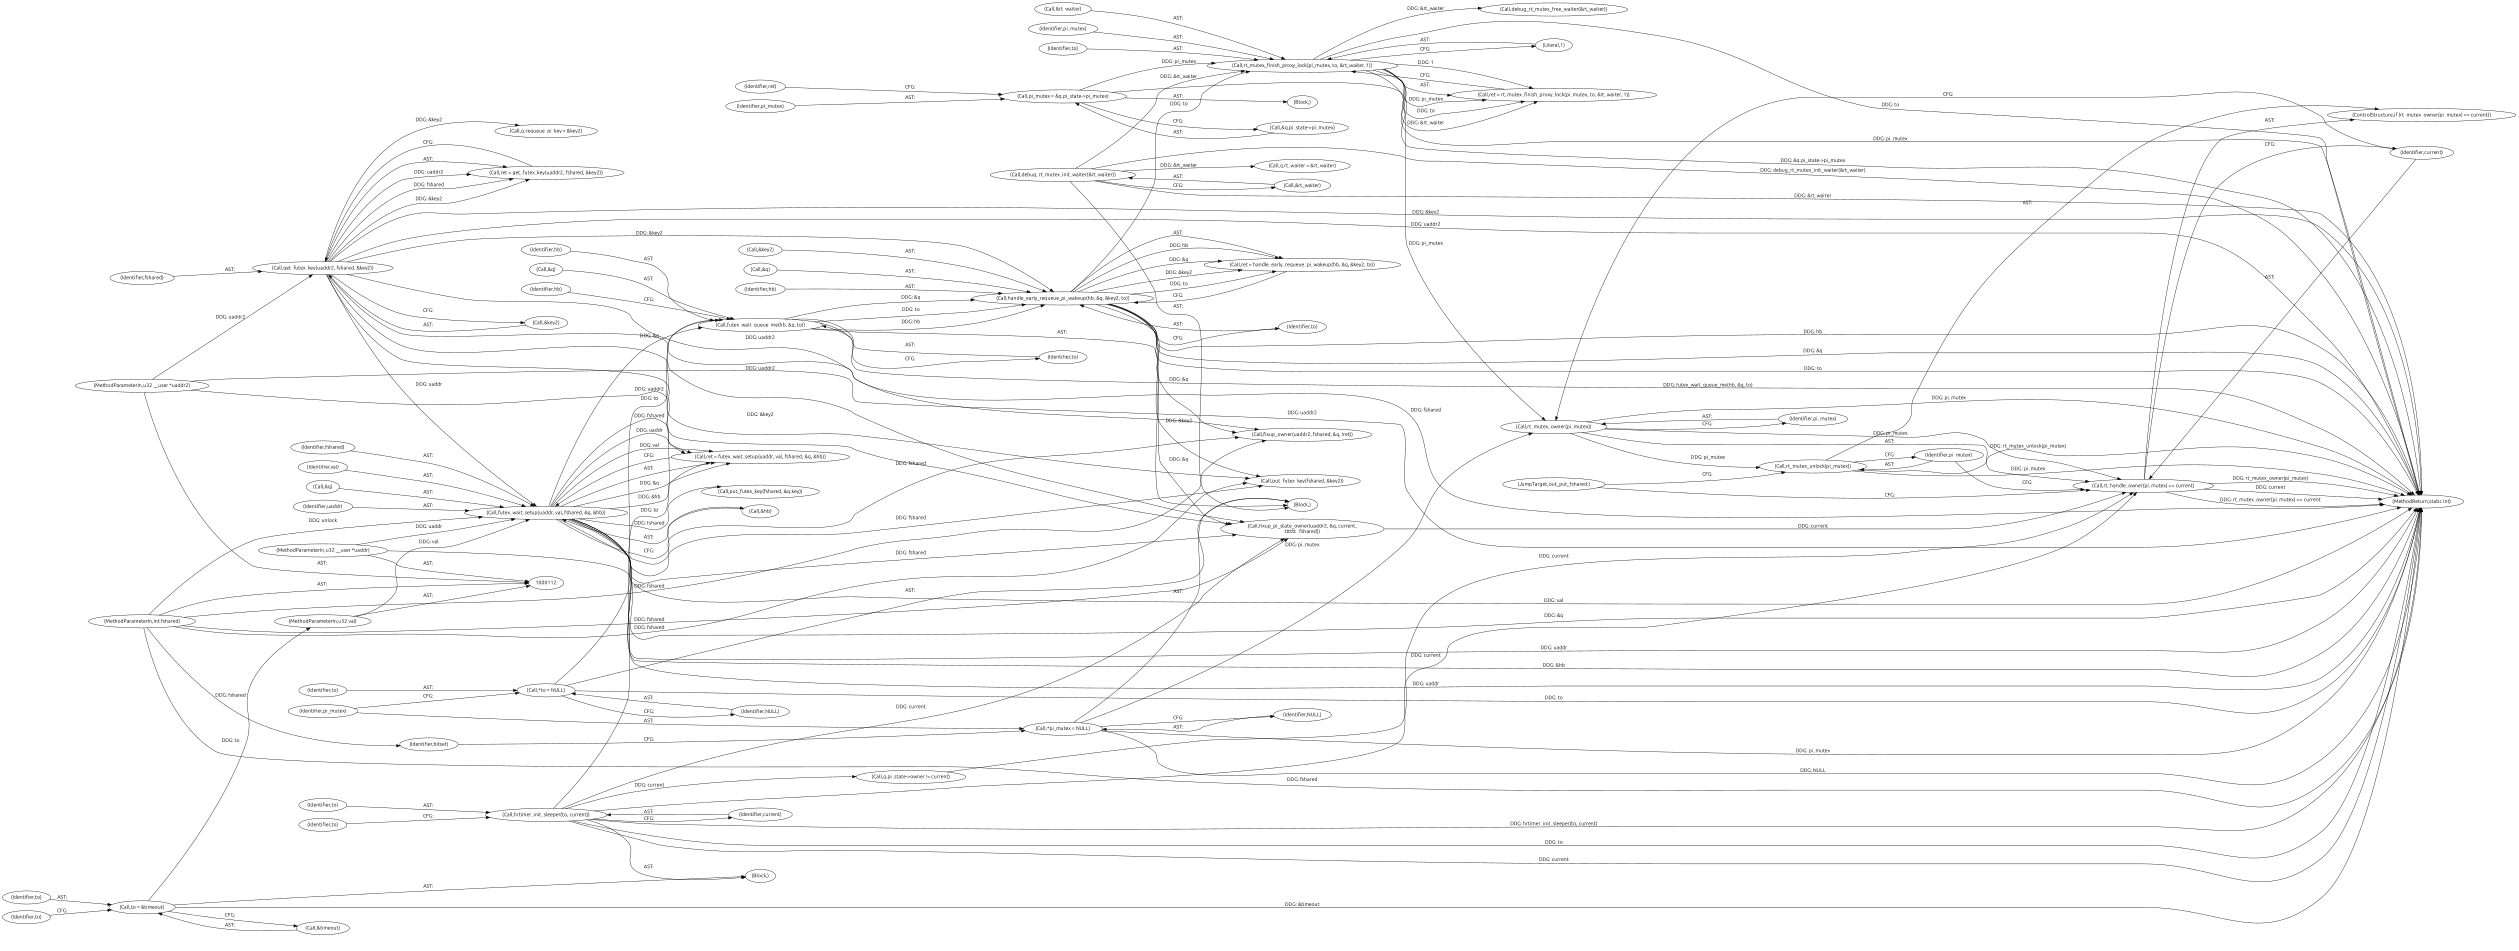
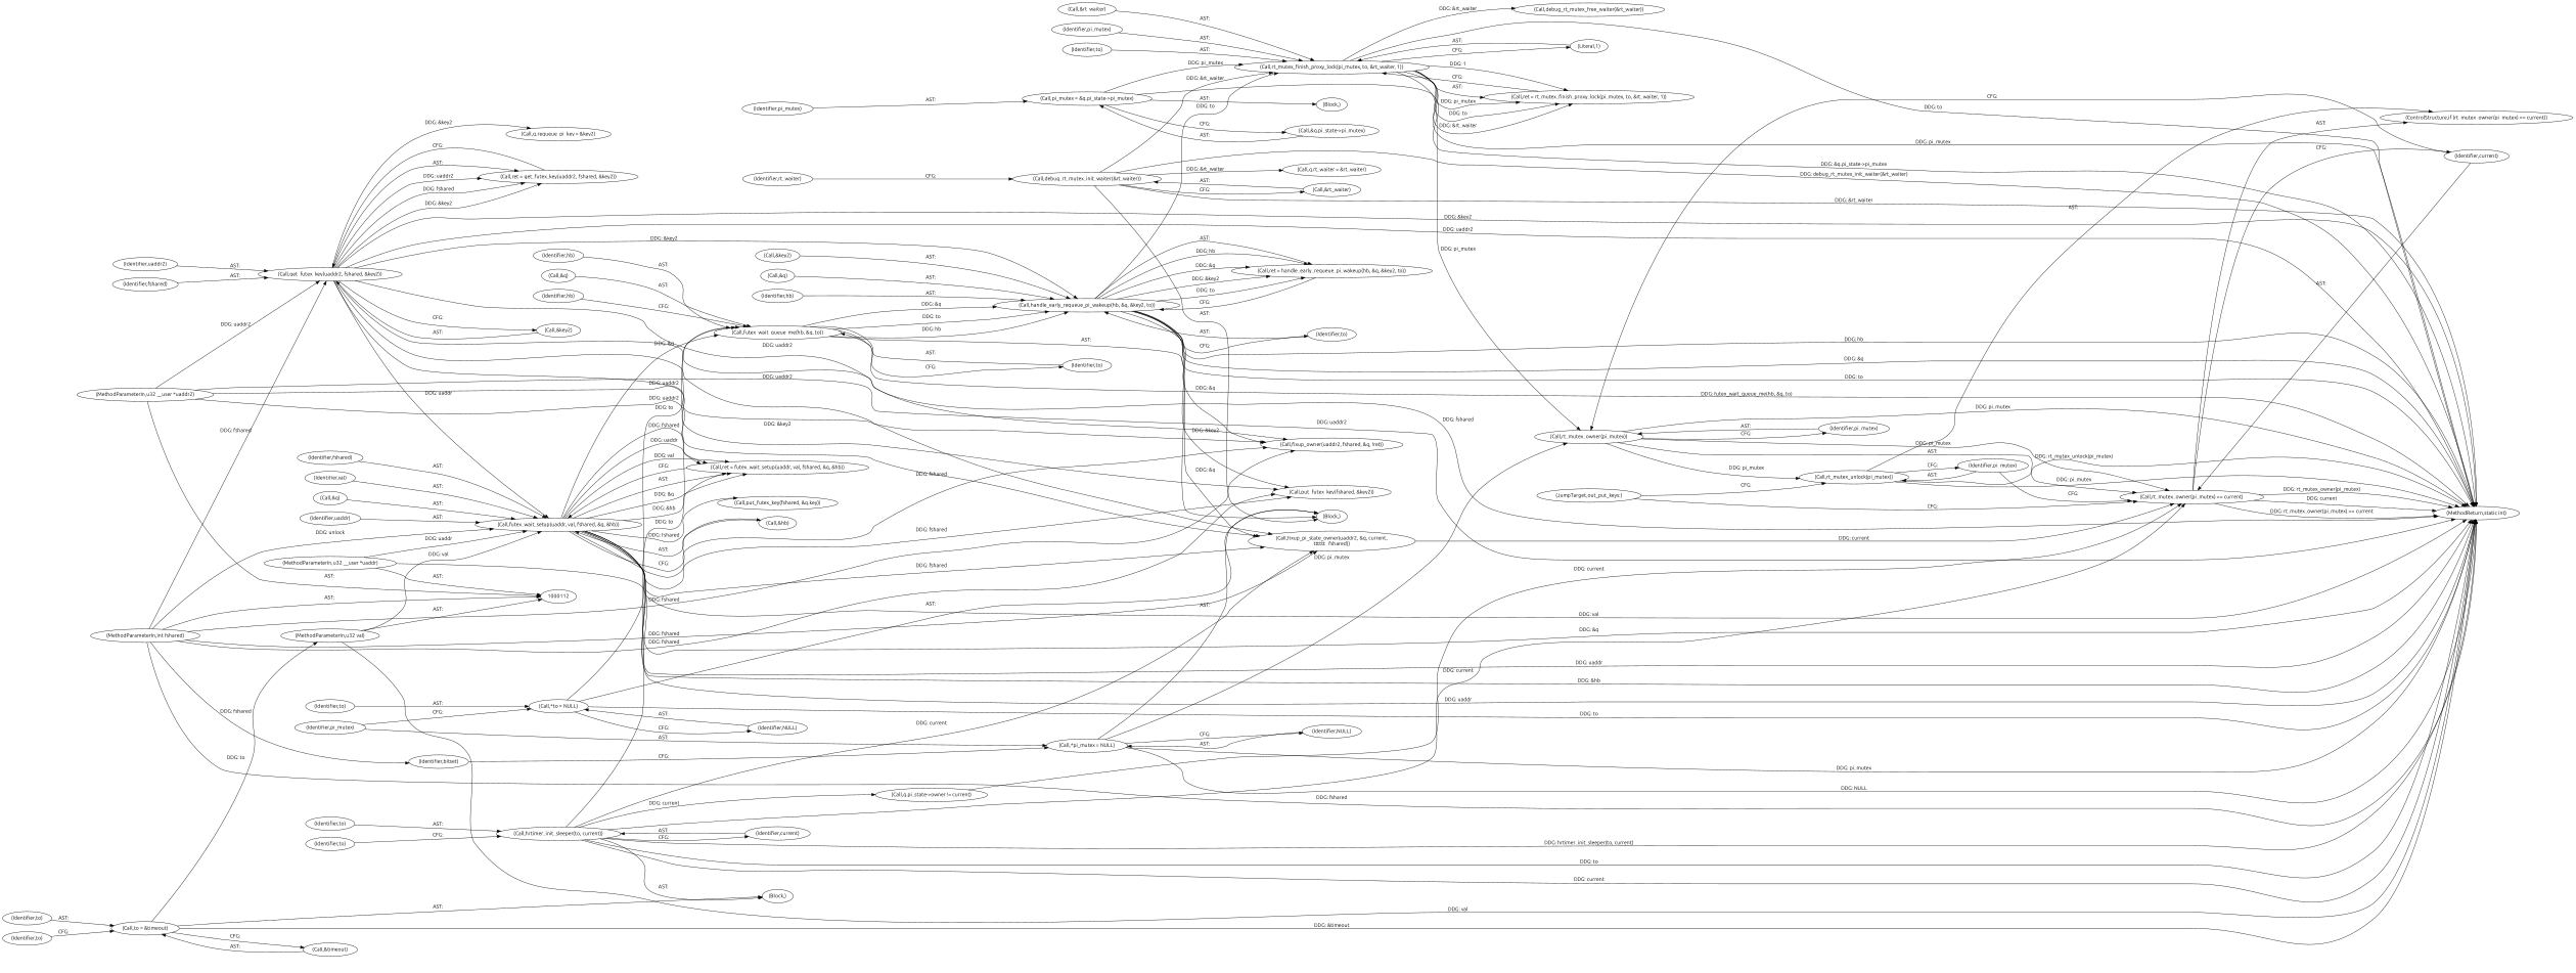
  digraph {
    fontname=Ubuntu
    rankdir=LR
    node [fontname=Ubuntu]
    edge [fontname=Ubuntu]
    n1 [label="(Call,rt_mutex_owner(pi_mutex))"]
-   n2 [label="(Call,rt_handle_owner(pi_mutex) == current)"]
+   n2 [label="(Call,rt_mutex_owner(pi_mutex) == current)"]
    n3 [label="(Call,rt_mutex_unlock(pi_mutex))"]
    n4 [label="(Identifier,pi_mutex)"]
    n5 [label="(MethodReturn,static int)"]
    n6 [label="(Identifier,current)"]
    n7 [label="(ControlStructure,if (rt_mutex_owner(pi_mutex) == current))"]
    n8 [label="(Identifier,pi_mutex)"]
    n9 [label="(Call,rt_mutex_finish_proxy_lock(pi_mutex, to, &rt_waiter, 1))"]
    n10 [label="(Literal,1)"]
    n11 [label="(Call,ret = rt_mutex_finish_proxy_lock(pi_mutex, to, &rt_waiter, 1))"]
    n12 [label="(Call,debug_rt_mutex_free_waiter(&rt_waiter))"]
    n13 [label="(Call,pi_mutex = &q.pi_state->pi_mutex)"]
    n14 [label="(Block,)"]
    n15 [label="(Call,&q.pi_state->pi_mutex)"]
    n16 [label="(Call,handle_early_requeue_pi_wakeup(hb, &q, &key2, to))"]
    n17 [label="(Call,fixup_owner(uaddr2, fshared, &q, !ret))"]
    n18 [label="(Identifier,to)"]
    n19 [label="(Call,ret = handle_early_requeue_pi_wakeup(hb, &q, &key2, to))"]
    n20 [label="(Call,fixup_pi_state_owner(uaddr2, &q, current,\n\t\t\t\t\t\t   fshared))"]
    n21 [label="(Call,put_futex_key(fshared, &key2))"]
    n22 [label="(Call,futex_wait_queue_me(hb, &q, to))"]
    n23 [label="(Block,)"]
    n24 [label="(Identifier,to)"]
    n25 [label="(Call,futex_wait_setup(uaddr, val, fshared, &q, &hb))"]
    n26 [label="(Call,put_futex_key(fshared, &q.key))"]
    n27 [label="(Call,&hb)"]
    n28 [label="(Call,ret = futex_wait_setup(uaddr, val, fshared, &q, &hb))"]
    n29 [label="(MethodParameterIn,u32 __user *uaddr)"]
    1000112
    n31 [label="(MethodParameterIn,u32 val)"]
    n32 [label="(Call,get_futex_key(uaddr2, fshared, &key2))"]
    n33 [label="(Call,&key2)"]
    n34 [label="(Call,q.requeue_pi_key = &key2)"]
    n35 [label="(Call,ret = get_futex_key(uaddr2, fshared, &key2))"]
    n36 [label="(MethodParameterIn,u32 __user *uaddr2)"]
    n37 [label="(MethodParameterIn,int fshared)"]
    n38 [label="(Identifier,bitset)"]
    n39 [label="(Call,hrtimer_init_sleeper(to, current))"]
    n40 [label="(Identifier,current)"]
    n41 [label="(Call,q.pi_state->owner != current)"]
    n42 [label="(Block,)"]
    n43 [label="(Call,to = &timeout)"]
    n44 [label="(Call,&timeout)"]
    n45 [label="(Call,*to = NULL)"]
    n46 [label="(Identifier,NULL)"]
    n47 [label="(Call,debug_rt_mutex_init_waiter(&rt_waiter))"]
    n48 [label="(Call,q.rt_waiter = &rt_waiter)"]
    n49 [label="(Call,&rt_waiter)"]
    n50 [label="(Call,*pi_mutex = NULL)"]
    n51 [label="(Identifier,NULL)"]
-   n52 [label="(JumpTarget,out_put_fshared:)"]
+   n52 [label="(JumpTarget,out_put_keys:)"]
    n53 [label="(Call,&q)"]
    n54 [label="(Call,&key2)"]
    n55 [label="(Identifier,uaddr)"]
    n56 [label="(Call,&rt_waiter)"]
+   n57 [label="(Identifier,uaddr2)"]
    n58 [label="(Identifier,hb)"]
+   n59 [label="(Identifier,rt_waiter)"]
    n60 [label="(Identifier,fshared)"]
    n61 [label="(Identifier,val)"]
    n62 [label="(Identifier,to)"]
    n63 [label="(Identifier,to)"]
    n64 [label="(Identifier,pi_mutex)"]
    n65 [label="(Identifier,to)"]
    n66 [label="(Call,&q)"]
    n67 [label="(Identifier,to)"]
    n68 [label="(Identifier,pi_mutex)"]
    n69 [label="(Identifier,fshared)"]
    n70 [label="(Call,&q)"]
    n71 [label="(Identifier,hb)"]
    n72 [label="(Identifier,to)"]
    n73 [label="(Identifier,to)"]
-   n74 [label="(Identifier,ret)"]
    n75 [label="(Identifier,pi_mutex)"]
    n76 [label="(Identifier,hb)"]
    n1 -> n2 [label="AST: "]
    n1 -> n2 [label="DDG: pi_mutex"]
    n1 -> n3 [label="DDG: pi_mutex"]
    n1 -> n4 [label="CFG: "]
    n1 -> n5 [label="DDG: pi_mutex"]
    n2 -> n5 [label="DDG: current"]
    n2 -> n5 [label="DDG: rt_mutex_owner(pi_mutex) == current"]
    n2 -> n5 [label="DDG: rt_mutex_owner(pi_mutex)"]
    n2 -> n6 [label="CFG: "]
    n2 -> n7 [label="AST: "]
    n3 -> n5 [label="DDG: rt_mutex_unlock(pi_mutex)"]
    n3 -> n5 [label="DDG: pi_mutex"]
    n3 -> n7 [label="AST: "]
    n3 -> n8 [label="CFG: "]
    n4 -> n1 [label="AST: "]
    n6 -> n1 [label="CFG: "]
    n6 -> n2 [label="AST: "]
    n8 -> n2 [label="CFG: "]
    n8 -> n3 [label="AST: "]
    n9 -> n1 [label="DDG: pi_mutex"]
    n9 -> n5 [label="DDG: pi_mutex"]
    n9 -> n5 [label="DDG: to"]
    n9 -> n10 [label="CFG: "]
    n9 -> n11 [label="AST: "]
    n9 -> n11 [label="DDG: pi_mutex"]
    n9 -> n11 [label="DDG: to"]
    n9 -> n11 [label="DDG: &rt_waiter"]
    n9 -> n11 [label="DDG: 1"]
    n9 -> n12 [label="DDG: &rt_waiter"]
    n10 -> n9 [label="AST: "]
    n11 -> n9 [label="CFG: "]
    n13 -> n5 [label="DDG: &q.pi_state->pi_mutex"]
    n13 -> n9 [label="DDG: pi_mutex"]
    n13 -> n14 [label="AST: "]
    n13 -> n15 [label="CFG: "]
    n15 -> n13 [label="AST: "]
    n16 -> n5 [label="DDG: hb"]
    n16 -> n5 [label="DDG: &q"]
    n16 -> n5 [label="DDG: to"]
    n16 -> n9 [label="DDG: to"]
    n16 -> n17 [label="DDG: &q"]
    n16 -> n18 [label="CFG: "]
    n16 -> n19 [label="AST: "]
    n16 -> n19 [label="DDG: hb"]
    n16 -> n19 [label="DDG: &q"]
    n16 -> n19 [label="DDG: &key2"]
    n16 -> n19 [label="DDG: to"]
    n16 -> n20 [label="DDG: &q"]
    n16 -> n21 [label="DDG: &key2"]
    n18 -> n16 [label="AST: "]
    n19 -> n16 [label="CFG: "]
    n20 -> n2 [label="DDG: current"]
    n22 -> n5 [label="DDG: futex_wait_queue_me(hb, &q, to)"]
    n22 -> n16 [label="DDG: hb"]
    n22 -> n16 [label="DDG: &q"]
    n22 -> n16 [label="DDG: to"]
    n22 -> n23 [label="AST: "]
    n22 -> n24 [label="CFG: "]
    n24 -> n22 [label="AST: "]
    n25 -> n5 [label="DDG: uaddr"]
    n25 -> n5 [label="DDG: &hb"]
    n25 -> n5 [label="DDG: val"]
    n25 -> n5 [label="DDG: &q"]
    n25 -> n17 [label="DDG: fshared"]
    n25 -> n20 [label="DDG: fshared"]
    n25 -> n21 [label="DDG: fshared"]
    n25 -> n22 [label="DDG: &q"]
    n25 -> n26 [label="DDG: fshared"]
    n25 -> n27 [label="CFG: "]
    n25 -> n28 [label="AST: "]
    n25 -> n28 [label="DDG: &q"]
    n25 -> n28 [label="DDG: &hb"]
    n25 -> n28 [label="DDG: fshared"]
    n25 -> n28 [label="DDG: uaddr"]
    n25 -> n28 [label="DDG: val"]
    n27 -> n25 [label="AST: "]
    n28 -> n25 [label="CFG: "]
    n29 -> n5 [label="DDG: uaddr"]
    n29 -> n25 [label="DDG: uaddr"]
    n29 -> 1000112 [label="AST: "]
+   n31 -> n5 [label="DDG: val"]
    n31 -> n25 [label="DDG: val"]
    n31 -> 1000112 [label="AST: "]
    n32 -> n5 [label="DDG: &key2"]
    n32 -> n5 [label="DDG: uaddr2"]
    n32 -> n5 [label="DDG: fshared"]
    n32 -> n16 [label="DDG: &key2"]
    n32 -> n17 [label="DDG: uaddr2"]
    n32 -> n20 [label="DDG: uaddr2"]
    n32 -> n21 [label="DDG: &key2"]
    n32 -> n25 [label="DDG: uaddr"]
    n32 -> n33 [label="CFG: "]
    n32 -> n34 [label="DDG: &key2"]
    n32 -> n35 [label="AST: "]
    n32 -> n35 [label="DDG: uaddr2"]
    n32 -> n35 [label="DDG: fshared"]
    n32 -> n35 [label="DDG: &key2"]
    n33 -> n32 [label="AST: "]
    n35 -> n32 [label="CFG: "]
    n36 -> n5 [label="DDG: uaddr2"]
+   n36 -> n17 [label="DDG: uaddr2"]
    n36 -> n20 [label="DDG: uaddr2"]
    n36 -> 1000112 [label="AST: "]
    n36 -> n32 [label="DDG: uaddr2"]
    n37 -> n5 [label="DDG: fshared"]
    n37 -> n17 [label="DDG: fshared"]
    n37 -> n20 [label="DDG: fshared"]
    n37 -> n21 [label="DDG: fshared"]
    n37 -> n25 [label="DDG: unlock"]
    n37 -> 1000112 [label="AST: "]
+   n37 -> n32 [label="DDG: fshared"]
    n37 -> n38 [label="DDG: fshared"]
    n38 -> n50 [label="CFG: "]
    n39 -> n2 [label="DDG: current"]
    n39 -> n5 [label="DDG: hrtimer_init_sleeper(to, current)"]
    n39 -> n5 [label="DDG: to"]
    n39 -> n5 [label="DDG: current"]
    n39 -> n20 [label="DDG: current"]
    n39 -> n22 [label="DDG: to"]
    n39 -> n40 [label="CFG: "]
    n39 -> n41 [label="DDG: current"]
    n39 -> n42 [label="AST: "]
    n40 -> n39 [label="AST: "]
    n41 -> n2 [label="DDG: current"]
    n43 -> n5 [label="DDG: &timeout"]
    n43 -> n31 [label="DDG: to"]
    n43 -> n42 [label="AST: "]
    n43 -> n44 [label="CFG: "]
    n44 -> n43 [label="AST: "]
    n45 -> n5 [label="DDG: to"]
    n45 -> n22 [label="DDG: to"]
    n45 -> n23 [label="AST: "]
    n45 -> n46 [label="CFG: "]
    n46 -> n45 [label="AST: "]
    n47 -> n5 [label="DDG: debug_rt_mutex_init_waiter(&rt_waiter)"]
    n47 -> n5 [label="DDG: &rt_waiter"]
    n47 -> n9 [label="DDG: &rt_waiter"]
    n47 -> n23 [label="AST: "]
    n47 -> n48 [label="DDG: &rt_waiter"]
    n47 -> n49 [label="CFG: "]
    n49 -> n47 [label="AST: "]
    n50 -> n1 [label="DDG: pi_mutex"]
    n50 -> n5 [label="DDG: NULL"]
    n50 -> n5 [label="DDG: pi_mutex"]
    n50 -> n23 [label="AST: "]
    n50 -> n51 [label="CFG: "]
    n51 -> n50 [label="AST: "]
    n52 -> n2 [label="CFG: "]
    n52 -> n3 [label="CFG: "]
    n53 -> n25 [label="AST: "]
    n54 -> n16 [label="AST: "]
    n55 -> n25 [label="AST: "]
    n56 -> n9 [label="AST: "]
+   n57 -> n32 [label="AST: "]
    n58 -> n22 [label="AST: "]
+   n59 -> n47 [label="CFG: "]
    n60 -> n25 [label="AST: "]
    n61 -> n25 [label="AST: "]
    n62 -> n39 [label="CFG: "]
    n63 -> n39 [label="AST: "]
    n64 -> n9 [label="AST: "]
    n65 -> n43 [label="AST: "]
    n66 -> n16 [label="AST: "]
    n67 -> n45 [label="AST: "]
    n68 -> n45 [label="CFG: "]
    n68 -> n50 [label="AST: "]
    n69 -> n32 [label="AST: "]
    n70 -> n22 [label="AST: "]
    n71 -> n16 [label="AST: "]
    n72 -> n9 [label="AST: "]
    n73 -> n43 [label="CFG: "]
-   n74 -> n13 [label="CFG: "]
    n75 -> n13 [label="AST: "]
    n76 -> n22 [label="CFG: "]
  }
